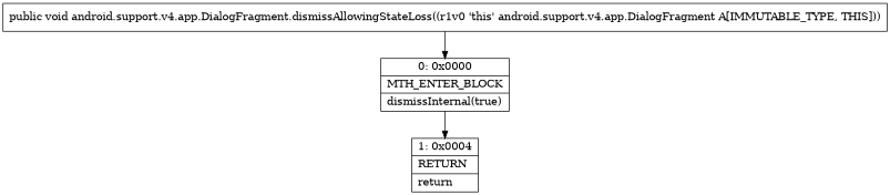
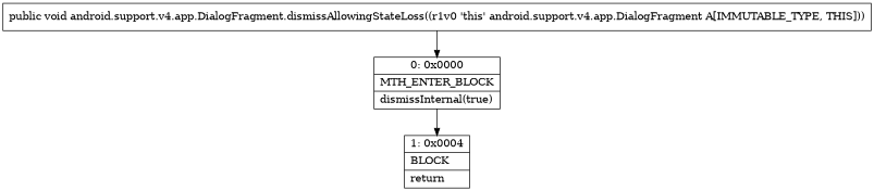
  digraph {
    node [shape=record]
    n1 [label="{0\:\ 0x0000|MTH_ENTER_BLOCK\l|dismissInternal(true)\l}"]
-   n2 [label="{1\:\ 0x0004|RETURN\l|return\l}"]
+   n2 [label="{1\:\ 0x0004|BLOCK\l|return\l}"]
    n3 [label="{public void android.support.v4.app.DialogFragment.dismissAllowingStateLoss((r1v0 'this' android.support.v4.app.DialogFragment A[IMMUTABLE_TYPE, THIS])) }"]
    n1 -> n2
    n3 -> n1
  }
